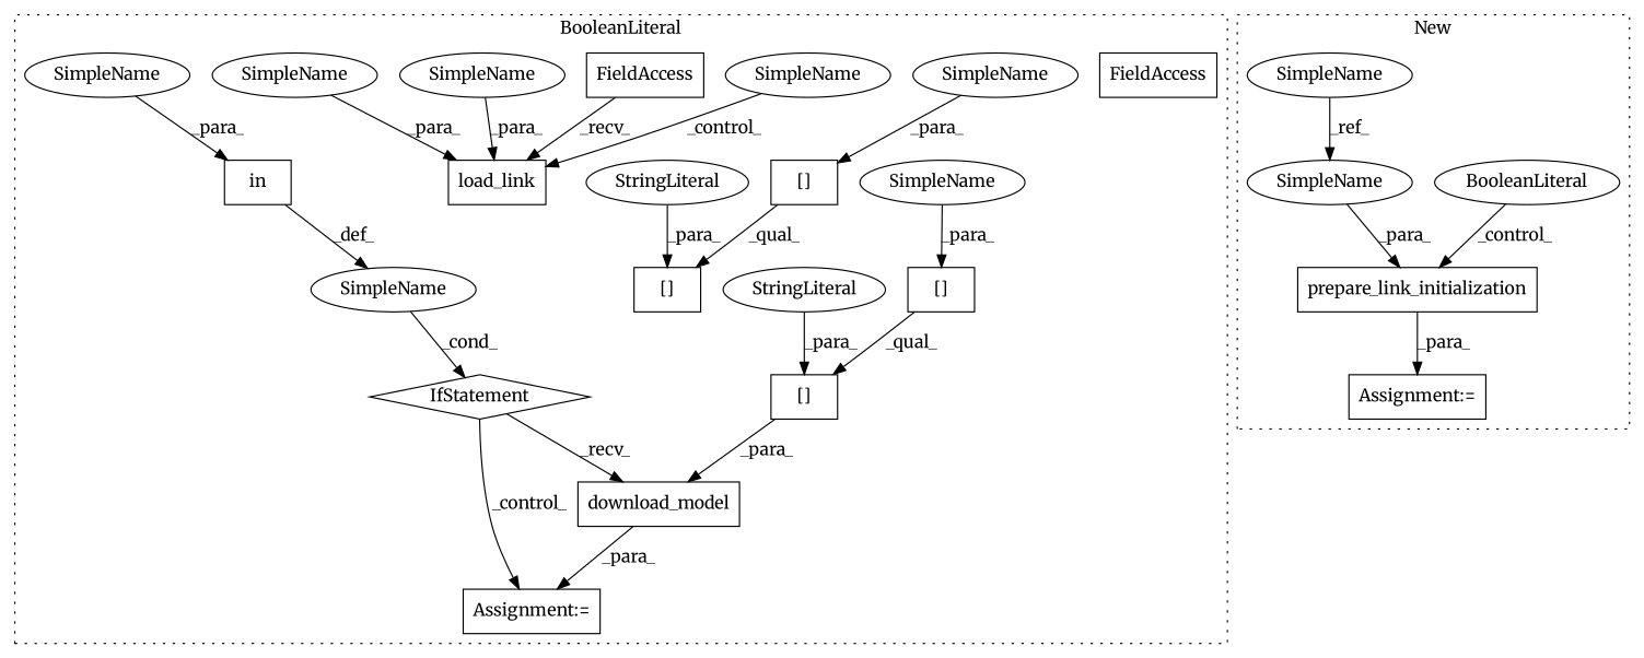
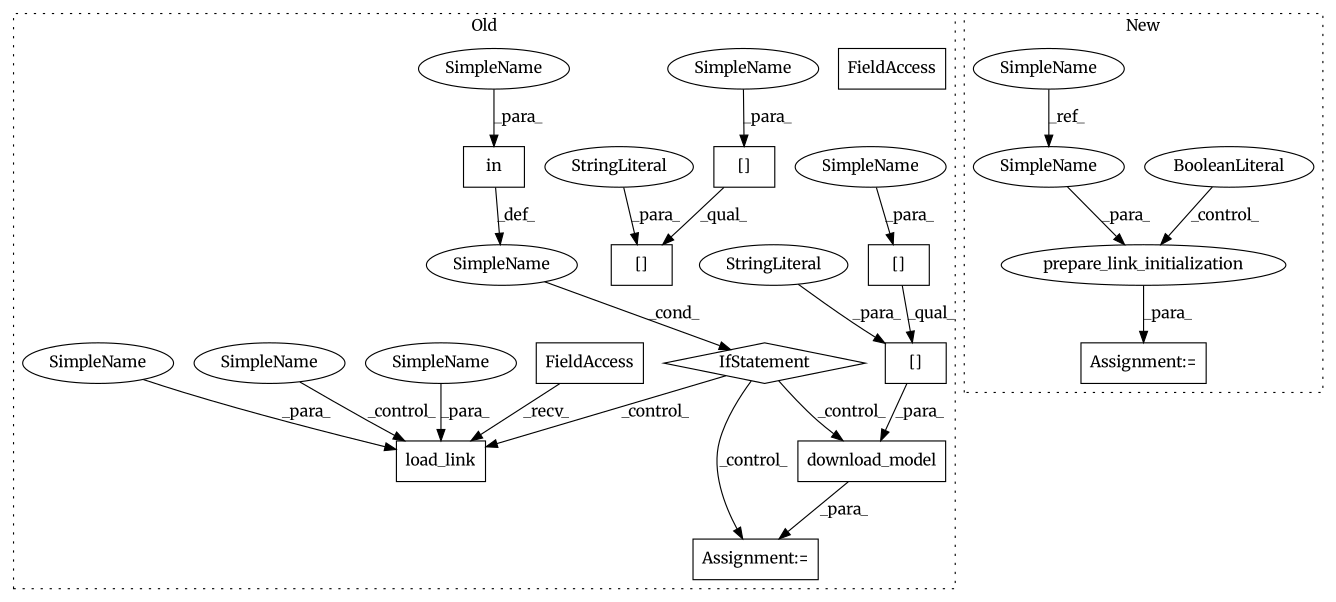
  digraph {
    fontname=Merriweather
    node [a=42 fontname=Merriweather l=16 s=3782 shape=box]
    edge [fontname=Merriweather]
    n1 [a=105 l=27 label=in]
    n2 [a=25 l="8,2" label=IfStatement s="3774,3809" shape=diamond]
    n3 [label=SimpleName shape=ellipse l="" s=""]
    n4 [a=7 l=1 label="Assignment:=" s=4123]
    n5 [a=32 l="15,1" label=download_model s="4124,4171"]
    n6 [a=2 l="26,1" label="[]" s="4139,4170"]
    n7 [a=45 l=5 label=StringLiteral s=4165 shape=ellipse]
    n8 [a=2 l="8,1" label="[]" s="4139,4163"]
    n9 [a=2 l="8,1" label="[]" s="2500,2524"]
    n10 [a=32 l="9,1" label=load_link s="4287,4317"]
    n11 [a=2 l="26,1" label="[]" s="2500,2535"]
    n12 [a=45 l=9 label=StringLiteral s=2526 shape=ellipse]
    n13 [a=22 l=8 label=FieldAccess s=3666]
    n14 [a=22 l=19 label=FieldAccess s=4267]
    n15 [l=4 label=SimpleName s=4313 shape=ellipse]
    n16 [label=SimpleName s=4147 shape=ellipse]
    n17 [label=SimpleName s=2508 shape=ellipse]
    n18 [label=SimpleName shape=ellipse]
    n19 [label=SimpleName s=4241 shape=ellipse]
    n20 [label=SimpleName s=4296 shape=ellipse]
-   n21 [a=32 l="28,1" label=prepare_link_initialization s="2316,2387"]
+   n21 [a=32 l="28,1" label=prepare_link_initialization s="2316,2387" shape=ellipse]
    n22 [a=7 l=2 label="Assignment:=" s=2314]
    n23 [a=9 l=5 label=BooleanLiteral s=2377 shape=ellipse]
    n24 [label=SimpleName s=1429 shape=ellipse]
    n25 [label=SimpleName s=2352 shape=ellipse]
    subgraph cluster_1 {
-     label=BooleanLiteral
+     label=Old
      style=dotted
      n1
      n2
      n3
      n4
      n5
      n6
      n7
      n8
      n9
      n10
      n11
      n12
      n13
      n14
      n15
      n16
      n17
      n18
      n19
      n20
    }
    subgraph cluster_2 {
      label=New
      style=dotted
      n21
      n22
      n23
      n24
      n25
    }
    n1 -> n3 [label=_def_]
    n2 -> n4 [label=_control_]
-   n2 -> n5 [label=_recv_]
+   n2 -> n5 [label=_control_]
+   n2 -> n10 [label=_control_]
    n3 -> n2 [label=_cond_]
    n5 -> n4 [label=_para_]
    n6 -> n5 [label=_para_]
    n7 -> n6 [label=_para_]
    n8 -> n6 [label=_qual_]
    n9 -> n11 [label=_qual_]
    n12 -> n11 [label=_para_]
    n14 -> n10 [label=_recv_]
    n15 -> n10 [label=_para_]
    n16 -> n8 [label=_para_]
    n17 -> n9 [label=_para_]
    n18 -> n1 [label=_para_]
    n19 -> n10 [label=_control_]
    n20 -> n10 [label=_para_]
    n21 -> n22 [label=_para_]
    n23 -> n21 [label=_control_]
    n24 -> n25 [label=_ref_]
    n25 -> n21 [label=_para_]
  }
